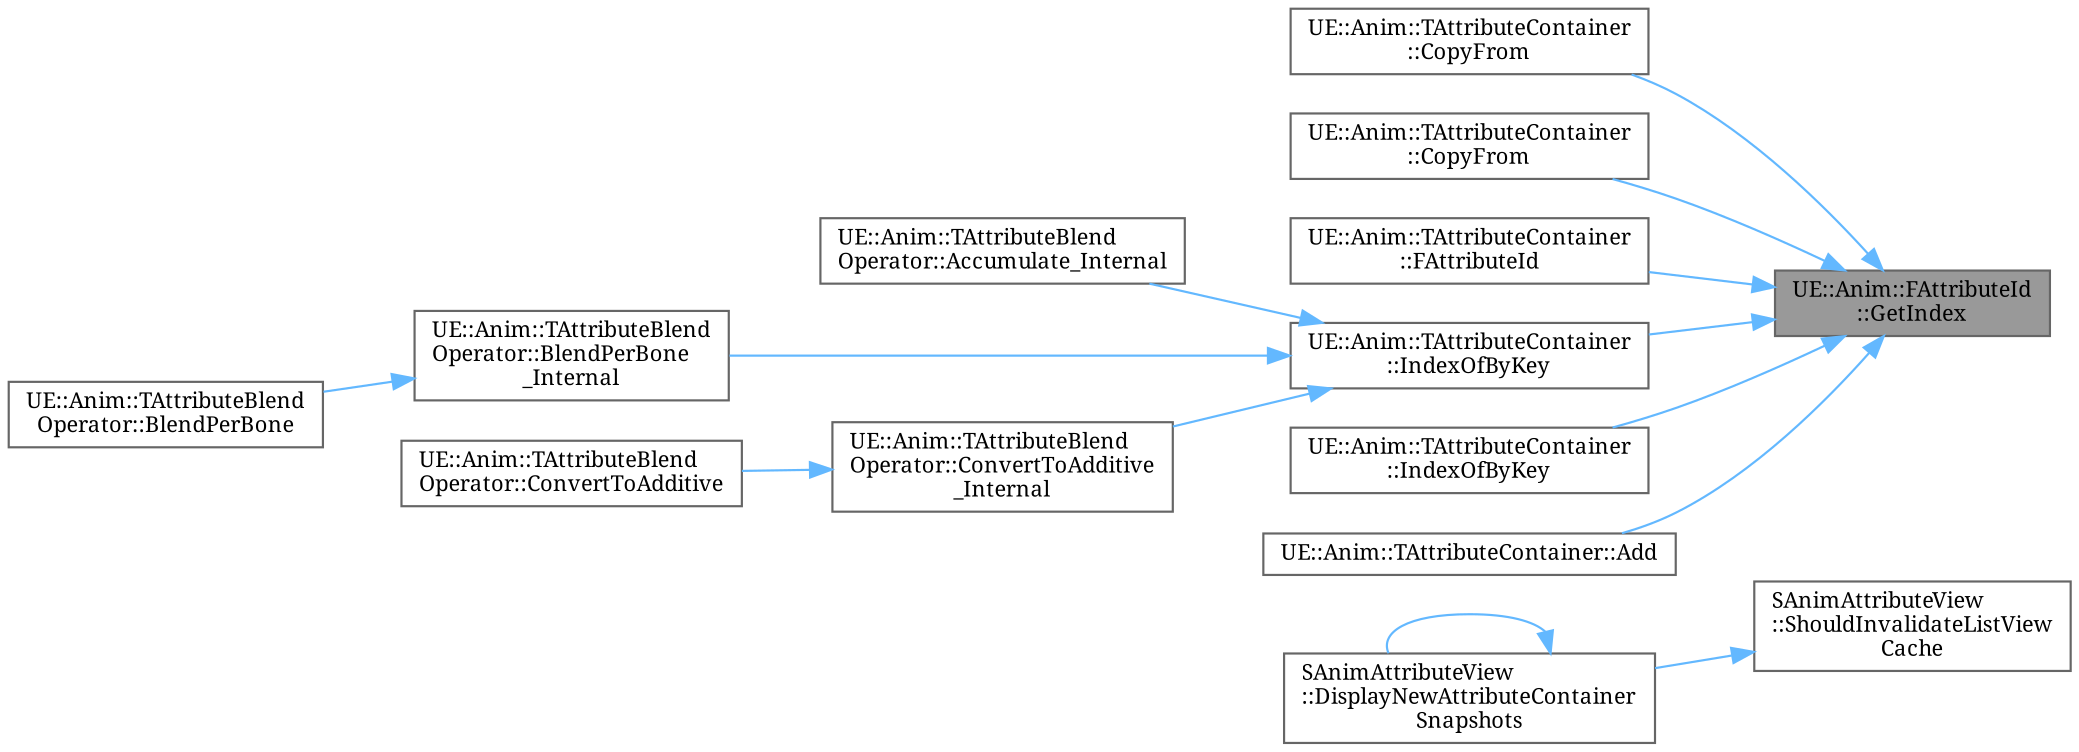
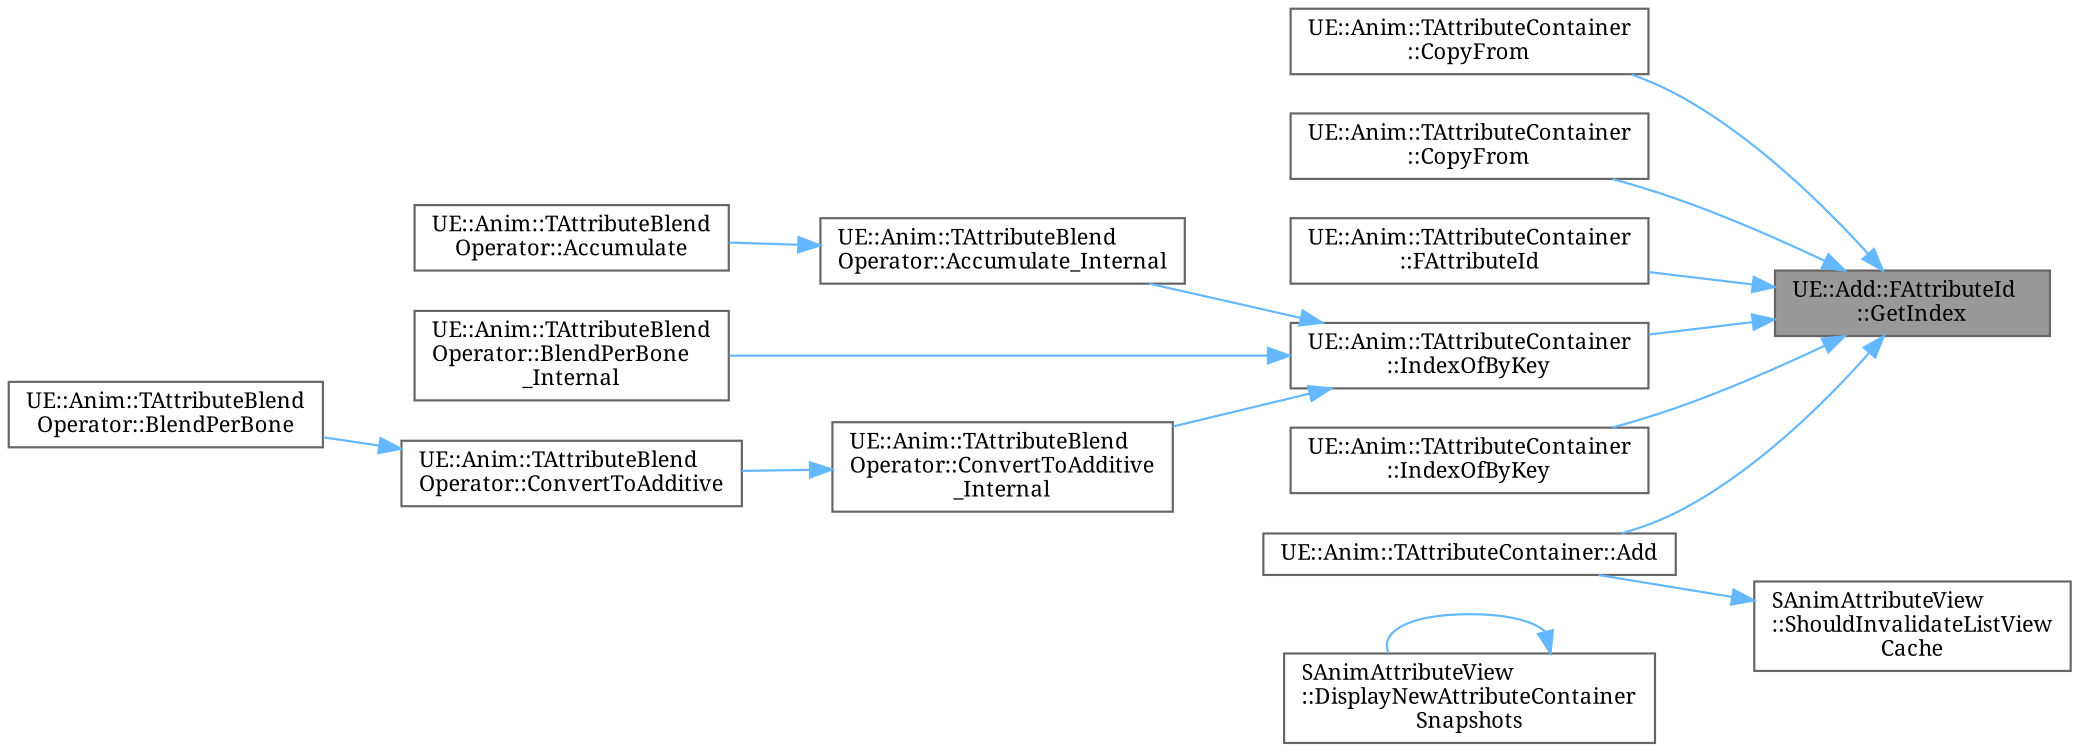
  digraph {
    fontname="Noto Serif"
    rankdir=RL
    node [color=grey40 fillcolor=white fontname="Noto Serif" fontsize=10 shape=box style=filled]
    edge [color=steelblue1 dir=back fontname="Noto Serif" fontsize=10 labelfontname=Helvetica labelfontsize=10 style=solid]
-   n1 [color=gray40 fillcolor=grey60 fontcolor=black height=0.2 label="UE::Anim::FAttributeId\l::GetIndex" width=0.4]
+   n1 [color=gray40 fillcolor=grey60 fontcolor=black height=0.2 label="UE::Add::FAttributeId\l::GetIndex" width=0.4]
    n2 [height=0.2 label="UE::Anim::TAttributeContainer::Add" width=0.4]
    n3 [height=0.2 label="UE::Anim::TAttributeContainer\l::CopyFrom" width=0.4]
    n4 [height=0.2 label="UE::Anim::TAttributeContainer\l::CopyFrom" width=0.4]
    n5 [height=0.2 label="UE::Anim::TAttributeContainer\l::FAttributeId" width=0.4]
    n6 [height=0.2 label="UE::Anim::TAttributeContainer\l::IndexOfByKey" width=0.4]
    n7 [height=0.2 label="UE::Anim::TAttributeContainer\l::IndexOfByKey" width=0.4]
    n8 [height=0.2 label="SAnimAttributeView\l::DisplayNewAttributeContainer\lSnapshots" width=0.4]
    n9 [height=0.2 label="UE::Anim::TAttributeBlend\lOperator::Accumulate_Internal" width=0.4]
    n10 [height=0.2 label="UE::Anim::TAttributeBlend\lOperator::BlendPerBone\l_Internal" width=0.4]
    n11 [height=0.2 label="UE::Anim::TAttributeBlend\lOperator::ConvertToAdditive\l_Internal" width=0.4]
    n12 [height=0.2 label="SAnimAttributeView\l::ShouldInvalidateListView\lCache" width=0.4]
+   n13 [height=0.2 label="UE::Anim::TAttributeBlend\lOperator::Accumulate" width=0.4]
    n14 [height=0.2 label="UE::Anim::TAttributeBlend\lOperator::BlendPerBone" width=0.4]
    n15 [height=0.2 label="UE::Anim::TAttributeBlend\lOperator::ConvertToAdditive" width=0.4]
    n1 -> n2
    n1 -> n3
    n1 -> n4
    n1 -> n5
    n1 -> n6
    n1 -> n7
    n6 -> n9
    n6 -> n10
    n6 -> n11
    n8 -> n8
-   n10 -> n14
+   n9 -> n13
+   n15 -> n14
    n11 -> n15
-   n12 -> n8
+   n12 -> n2
  }
